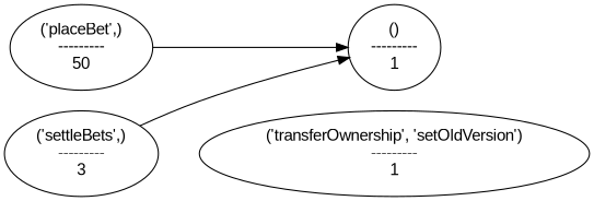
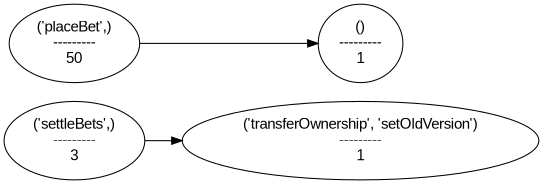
  strict digraph {
    rankdir=LR
    fontname="Liberation Sans"
    node [fontname="Liberation Sans"]
    edge [fontname="Liberation Sans"]
    "('placeBet',)\n---------\n50"
    "()\n---------\n1"
    "('settleBets',)\n---------\n3"
    "('transferOwnership', 'setOldVersion')\n---------\n1"
    "('placeBet',)\n---------\n50" -> "()\n---------\n1"
-   "('settleBets',)\n---------\n3" -> "()\n---------\n1"
+   "('settleBets',)\n---------\n3" -> "('transferOwnership', 'setOldVersion')\n---------\n1"
  }
